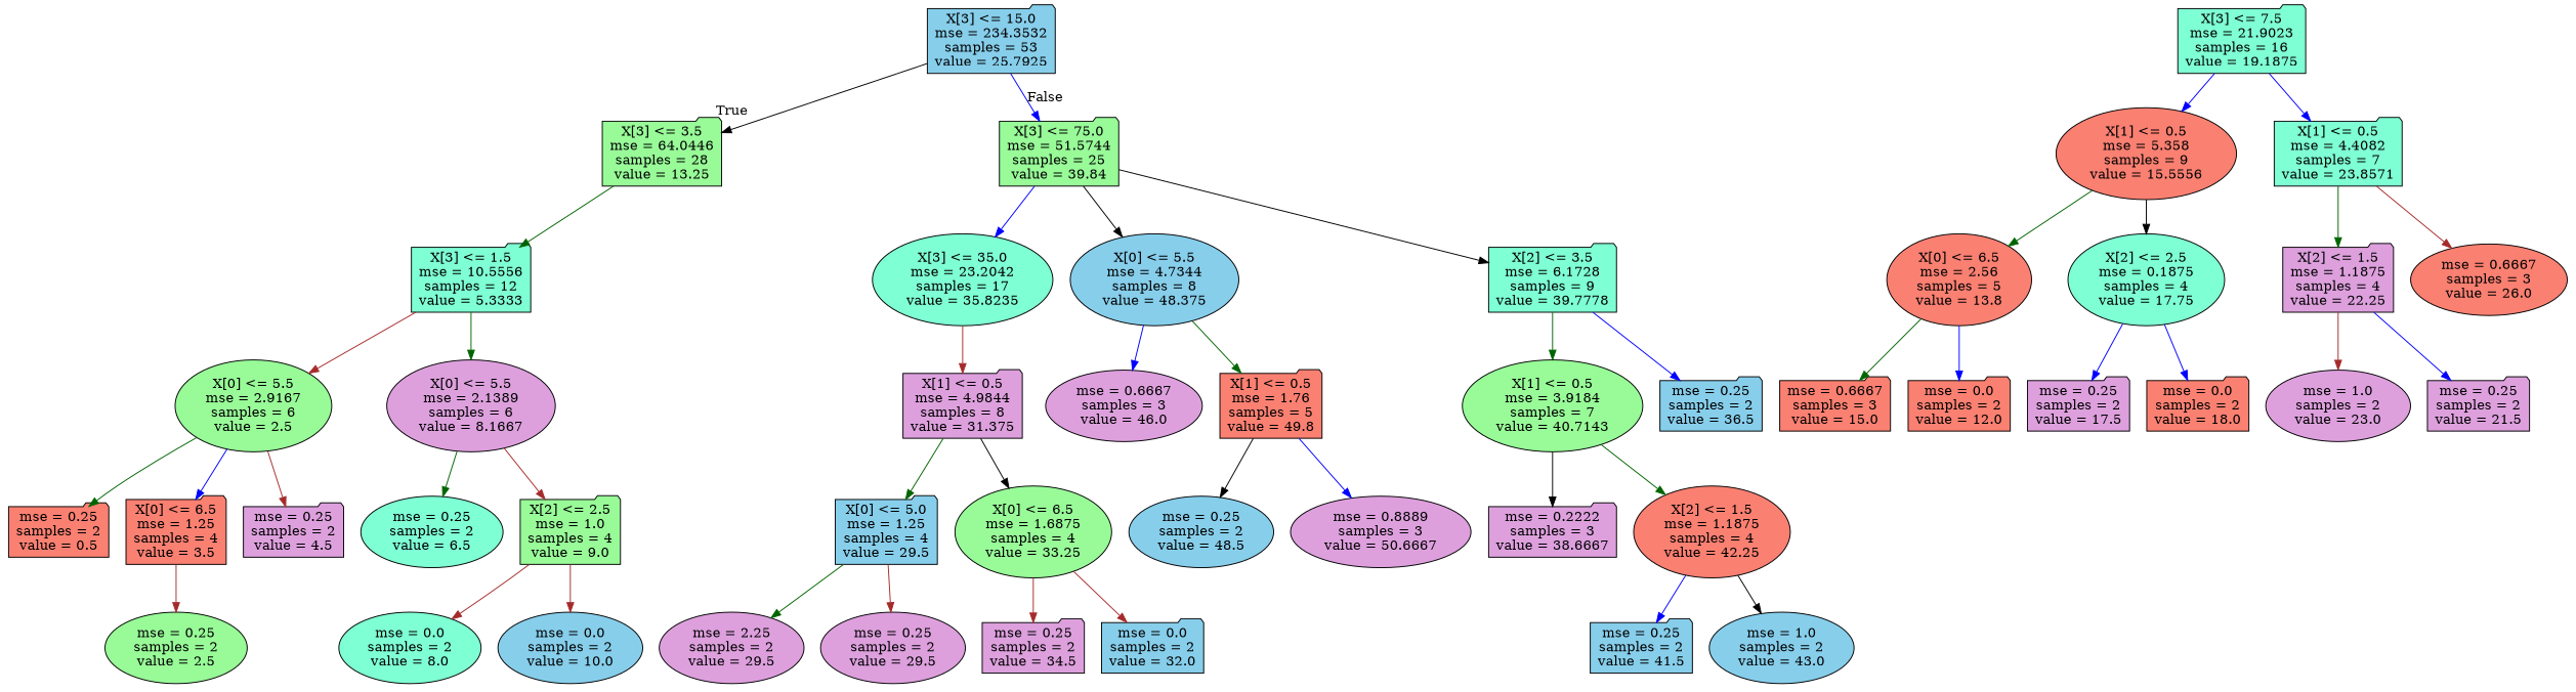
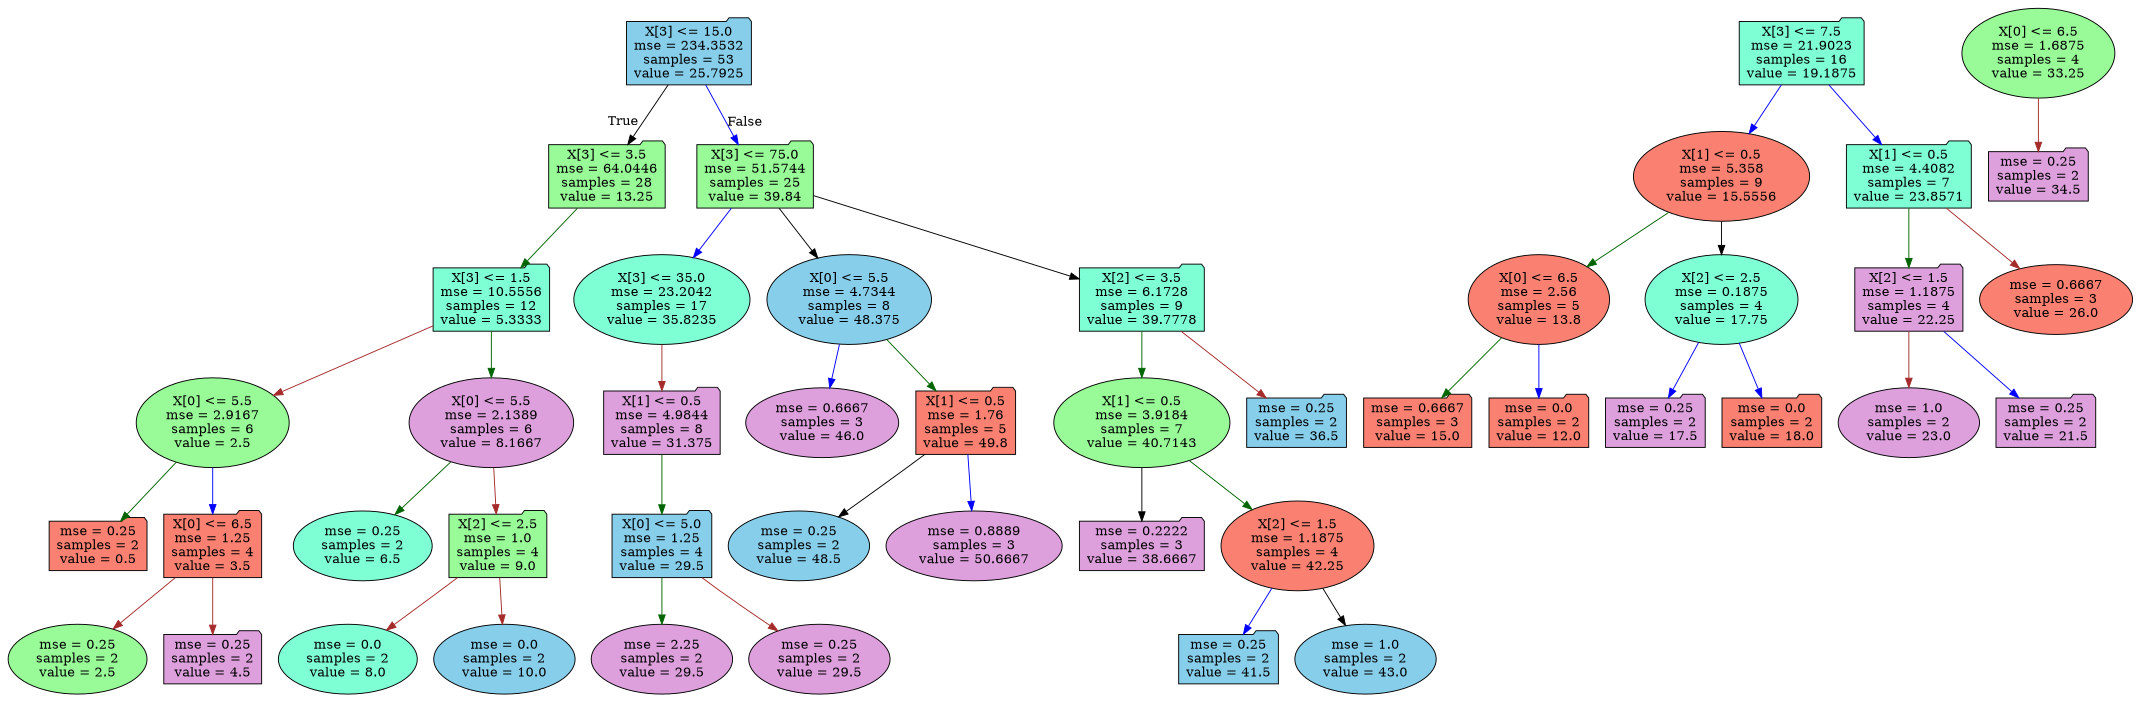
  digraph {
    node [fillcolor=plum shape=folder style=filled]
    edge [color=blue]
    n1 [fillcolor=skyblue label="X[3] <= 15.0\nmse = 234.3532\nsamples = 53\nvalue = 25.7925"]
    n2 [fillcolor=palegreen label="X[3] <= 3.5\nmse = 64.0446\nsamples = 28\nvalue = 13.25"]
    n3 [fillcolor=palegreen label="X[3] <= 75.0\nmse = 51.5744\nsamples = 25\nvalue = 39.84"]
    n4 [fillcolor=aquamarine label="X[3] <= 1.5\nmse = 10.5556\nsamples = 12\nvalue = 5.3333"]
    n5 [fillcolor=aquamarine label="X[3] <= 35.0\nmse = 23.2042\nsamples = 17\nvalue = 35.8235" shape=ellipse]
    n6 [fillcolor=skyblue label="X[0] <= 5.5\nmse = 4.7344\nsamples = 8\nvalue = 48.375" shape=ellipse]
    n7 [fillcolor=aquamarine label="X[2] <= 3.5\nmse = 6.1728\nsamples = 9\nvalue = 39.7778"]
    n8 [fillcolor=palegreen label="X[0] <= 5.5\nmse = 2.9167\nsamples = 6\nvalue = 2.5" shape=ellipse]
    n9 [label="X[0] <= 5.5\nmse = 2.1389\nsamples = 6\nvalue = 8.1667" shape=ellipse]
    n10 [fillcolor=aquamarine label="X[3] <= 7.5\nmse = 21.9023\nsamples = 16\nvalue = 19.1875"]
    n11 [fillcolor=salmon label="X[1] <= 0.5\nmse = 5.358\nsamples = 9\nvalue = 15.5556" shape=ellipse]
    n12 [fillcolor=aquamarine label="X[1] <= 0.5\nmse = 4.4082\nsamples = 7\nvalue = 23.8571"]
    n13 [fillcolor=salmon label="mse = 0.25\nsamples = 2\nvalue = 0.5"]
    n14 [fillcolor=salmon label="X[0] <= 6.5\nmse = 1.25\nsamples = 4\nvalue = 3.5"]
    n15 [fillcolor=aquamarine label="mse = 0.25\nsamples = 2\nvalue = 6.5" shape=ellipse]
    n16 [fillcolor=palegreen label="X[2] <= 2.5\nmse = 1.0\nsamples = 4\nvalue = 9.0"]
    n17 [fillcolor=palegreen label="mse = 0.25\nsamples = 2\nvalue = 2.5" shape=ellipse]
    n18 [label="mse = 0.25\nsamples = 2\nvalue = 4.5"]
    n19 [fillcolor=aquamarine label="mse = 0.0\nsamples = 2\nvalue = 8.0" shape=ellipse]
    n20 [fillcolor=skyblue label="mse = 0.0\nsamples = 2\nvalue = 10.0" shape=ellipse]
    n21 [fillcolor=salmon label="X[0] <= 6.5\nmse = 2.56\nsamples = 5\nvalue = 13.8" shape=ellipse]
    n22 [fillcolor=aquamarine label="X[2] <= 2.5\nmse = 0.1875\nsamples = 4\nvalue = 17.75" shape=ellipse]
    n23 [label="X[2] <= 1.5\nmse = 1.1875\nsamples = 4\nvalue = 22.25"]
    n24 [fillcolor=salmon label="mse = 0.6667\nsamples = 3\nvalue = 26.0" shape=ellipse]
    n25 [fillcolor=salmon label="mse = 0.6667\nsamples = 3\nvalue = 15.0"]
    n26 [fillcolor=salmon label="mse = 0.0\nsamples = 2\nvalue = 12.0"]
    n27 [label="mse = 0.25\nsamples = 2\nvalue = 17.5"]
    n28 [fillcolor=salmon label="mse = 0.0\nsamples = 2\nvalue = 18.0"]
    n29 [label="mse = 1.0\nsamples = 2\nvalue = 23.0" shape=ellipse]
    n30 [label="mse = 0.25\nsamples = 2\nvalue = 21.5"]
    n31 [label="X[1] <= 0.5\nmse = 4.9844\nsamples = 8\nvalue = 31.375"]
    n32 [label="mse = 0.6667\nsamples = 3\nvalue = 46.0" shape=ellipse]
    n33 [fillcolor=salmon label="X[1] <= 0.5\nmse = 1.76\nsamples = 5\nvalue = 49.8"]
    n34 [fillcolor=skyblue label="X[0] <= 5.0\nmse = 1.25\nsamples = 4\nvalue = 29.5"]
    n35 [fillcolor=palegreen label="X[0] <= 6.5\nmse = 1.6875\nsamples = 4\nvalue = 33.25" shape=ellipse]
    n36 [fillcolor=palegreen label="X[1] <= 0.5\nmse = 3.9184\nsamples = 7\nvalue = 40.7143" shape=ellipse]
    n37 [fillcolor=skyblue label="mse = 0.25\nsamples = 2\nvalue = 36.5"]
    n38 [label="mse = 2.25\nsamples = 2\nvalue = 29.5" shape=ellipse]
    n39 [label="mse = 0.25\nsamples = 2\nvalue = 29.5" shape=ellipse]
    n40 [label="mse = 0.25\nsamples = 2\nvalue = 34.5"]
-   n41 [fillcolor=skyblue label="mse = 0.0\nsamples = 2\nvalue = 32.0"]
    n42 [label="mse = 0.2222\nsamples = 3\nvalue = 38.6667"]
    n43 [fillcolor=salmon label="X[2] <= 1.5\nmse = 1.1875\nsamples = 4\nvalue = 42.25" shape=ellipse]
    n44 [fillcolor=skyblue label="mse = 0.25\nsamples = 2\nvalue = 41.5"]
    n45 [fillcolor=skyblue label="mse = 1.0\nsamples = 2\nvalue = 43.0" shape=ellipse]
    n46 [fillcolor=skyblue label="mse = 0.25\nsamples = 2\nvalue = 48.5" shape=ellipse]
    n47 [label="mse = 0.8889\nsamples = 3\nvalue = 50.6667" shape=ellipse]
    n1 -> n2 [color=black headlabel=True labelangle=45 labeldistance=2.5]
    n1 -> n3 [headlabel=False labelangle=-45 labeldistance=2.5]
    n2 -> n4 [color=darkgreen]
    n3 -> n5
    n3 -> n6 [color=black]
    n3 -> n7 [color=black]
    n4 -> n8 [color=brown]
    n4 -> n9 [color=darkgreen]
    n5 -> n31 [color=brown]
    n6 -> n32
    n6 -> n33 [color=darkgreen]
    n7 -> n36 [color=darkgreen]
-   n7 -> n37
+   n7 -> n37 [color=brown]
    n8 -> n13 [color=darkgreen]
    n8 -> n14
    n9 -> n15 [color=darkgreen]
    n9 -> n16 [color=brown]
    n10 -> n11
    n10 -> n12
    n11 -> n21 [color=darkgreen]
    n11 -> n22 [color=black]
    n12 -> n23 [color=darkgreen]
    n12 -> n24 [color=brown]
    n14 -> n17 [color=brown]
-   n8 -> n18 [color=brown]
+   n14 -> n18 [color=brown]
    n16 -> n19 [color=brown]
    n16 -> n20 [color=brown]
    n21 -> n25 [color=darkgreen]
    n21 -> n26
    n22 -> n27
    n22 -> n28
    n23 -> n29 [color=brown]
    n23 -> n30
    n31 -> n34 [color=darkgreen]
-   n31 -> n35 [color=black]
    n33 -> n46 [color=black]
    n33 -> n47
    n34 -> n38 [color=darkgreen]
    n34 -> n39 [color=brown]
    n35 -> n40 [color=brown]
-   n35 -> n41 [color=brown]
    n36 -> n42 [color=black]
    n36 -> n43 [color=darkgreen]
    n43 -> n44
    n43 -> n45 [color=black]
  }
